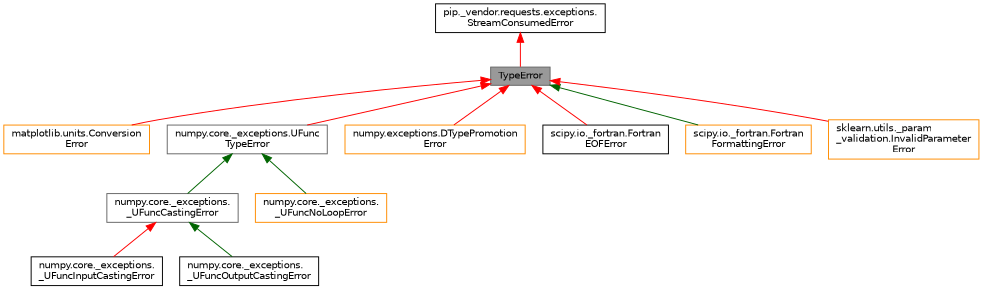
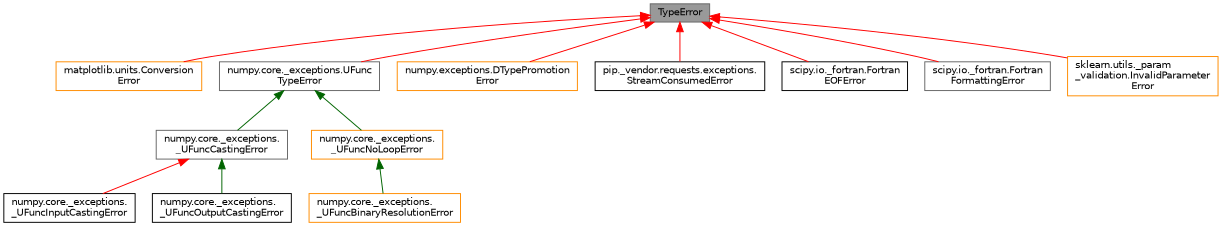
  digraph {
    rankdir=TB
    node [color=darkorange fillcolor=white fontname=Helvetica fontsize=10 shape=box style=filled]
    edge [color=red dir=back fontname=Helvetica fontsize=10 labelfontname=Helvetica labelfontsize=10 style=solid]
    n1 [color=gray40 fillcolor=grey60 fontcolor=black height=0.2 label=TypeError width=0.4]
    n2 [height=0.2 label="matplotlib.units.Conversion\lError" width=0.4]
    n3 [color=gray40 height=0.2 label="numpy.core._exceptions.UFunc\lTypeError" width=0.4]
    n4 [height=0.2 label="numpy.exceptions.DTypePromotion\lError" width=0.4]
    n5 [color=black height=0.2 label="pip._vendor.requests.exceptions.\lStreamConsumedError" width=0.4]
    n6 [color=black height=0.2 label="scipy.io._fortran.Fortran\lEOFError" width=0.4]
-   n7 [height=0.2 label="scipy.io._fortran.Fortran\lFormattingError" width=0.4]
+   n7 [color=gray40 height=0.2 label="scipy.io._fortran.Fortran\lFormattingError" width=0.4]
    n8 [height=0.2 label="sklearn.utils._param\l_validation.InvalidParameter\lError" width=0.4]
    n9 [color=gray40 height=0.2 label="numpy.core._exceptions.\l_UFuncCastingError" width=0.4]
    n10 [height=0.2 label="numpy.core._exceptions.\l_UFuncNoLoopError" width=0.4]
    n11 [color=black height=0.2 label="numpy.core._exceptions.\l_UFuncInputCastingError" width=0.4]
    n12 [color=black height=0.2 label="numpy.core._exceptions.\l_UFuncOutputCastingError" width=0.4]
+   n13 [height=0.2 label="numpy.core._exceptions.\l_UFuncBinaryResolutionError" width=0.4]
    n1 -> n2
    n1 -> n3
    n1 -> n4
-   n5 -> n1
+   n1 -> n5
    n1 -> n6
-   n1 -> n7 [color=darkgreen]
+   n1 -> n7
    n1 -> n8
    n3 -> n9 [color=darkgreen]
    n3 -> n10 [color=darkgreen]
    n9 -> n11
    n9 -> n12 [color=darkgreen]
+   n10 -> n13 [color=darkgreen]
  }
